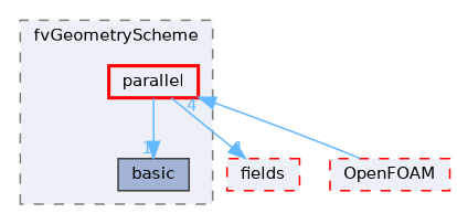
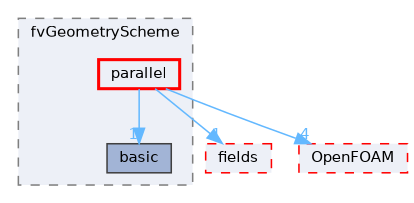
  digraph {
    compound=true
    node [color=red fillcolor="#edf0f7" fontname=Helvetica fontsize=10 shape=box style="filled,dashed"]
    edge [color=steelblue1 fontcolor=steelblue1 fontname=Helvetica fontsize=10 headlabel=1 labeldistance=1.5 labelfontname=Helvetica labelfontsize=10]
    n1 [color=grey25 fillcolor="#a2b4d6" height=0.2 label=basic style=filled width=0.4]
    n2 [height=0.2 label=parallel style="filled,bold" width=0.4]
    n3 [height=0.2 label=fields width=0.4]
    n4 [height=0.2 label=OpenFOAM width=0.4]
    subgraph cluster_1 {
      bgcolor="#edf0f7"
      fontname=Helvetica
      fontsize=10
      label=fvGeometryScheme
      pencolor=grey50
      style="filled,dashed"
      n1
      n2
    }
    n2 -> n1
    n2 -> n3
-   n4 -> n2 [headlabel=4]
+   n2 -> n4 [headlabel=4]
  }
